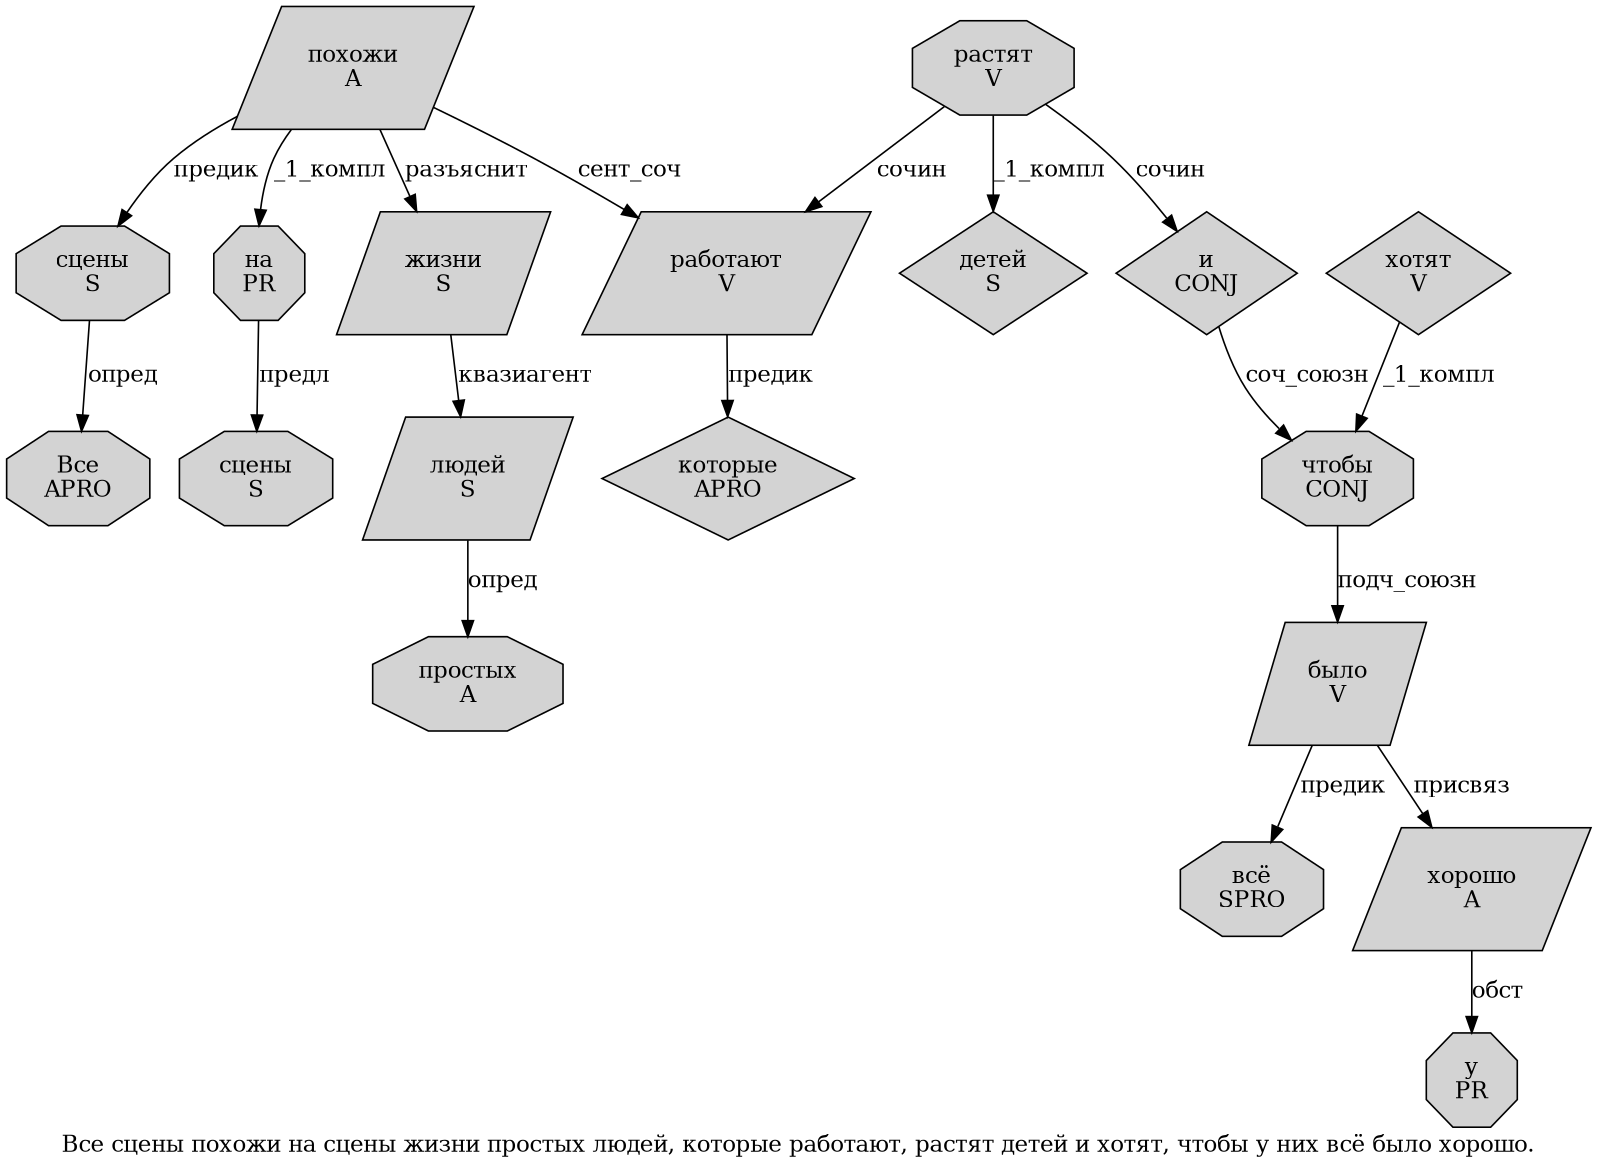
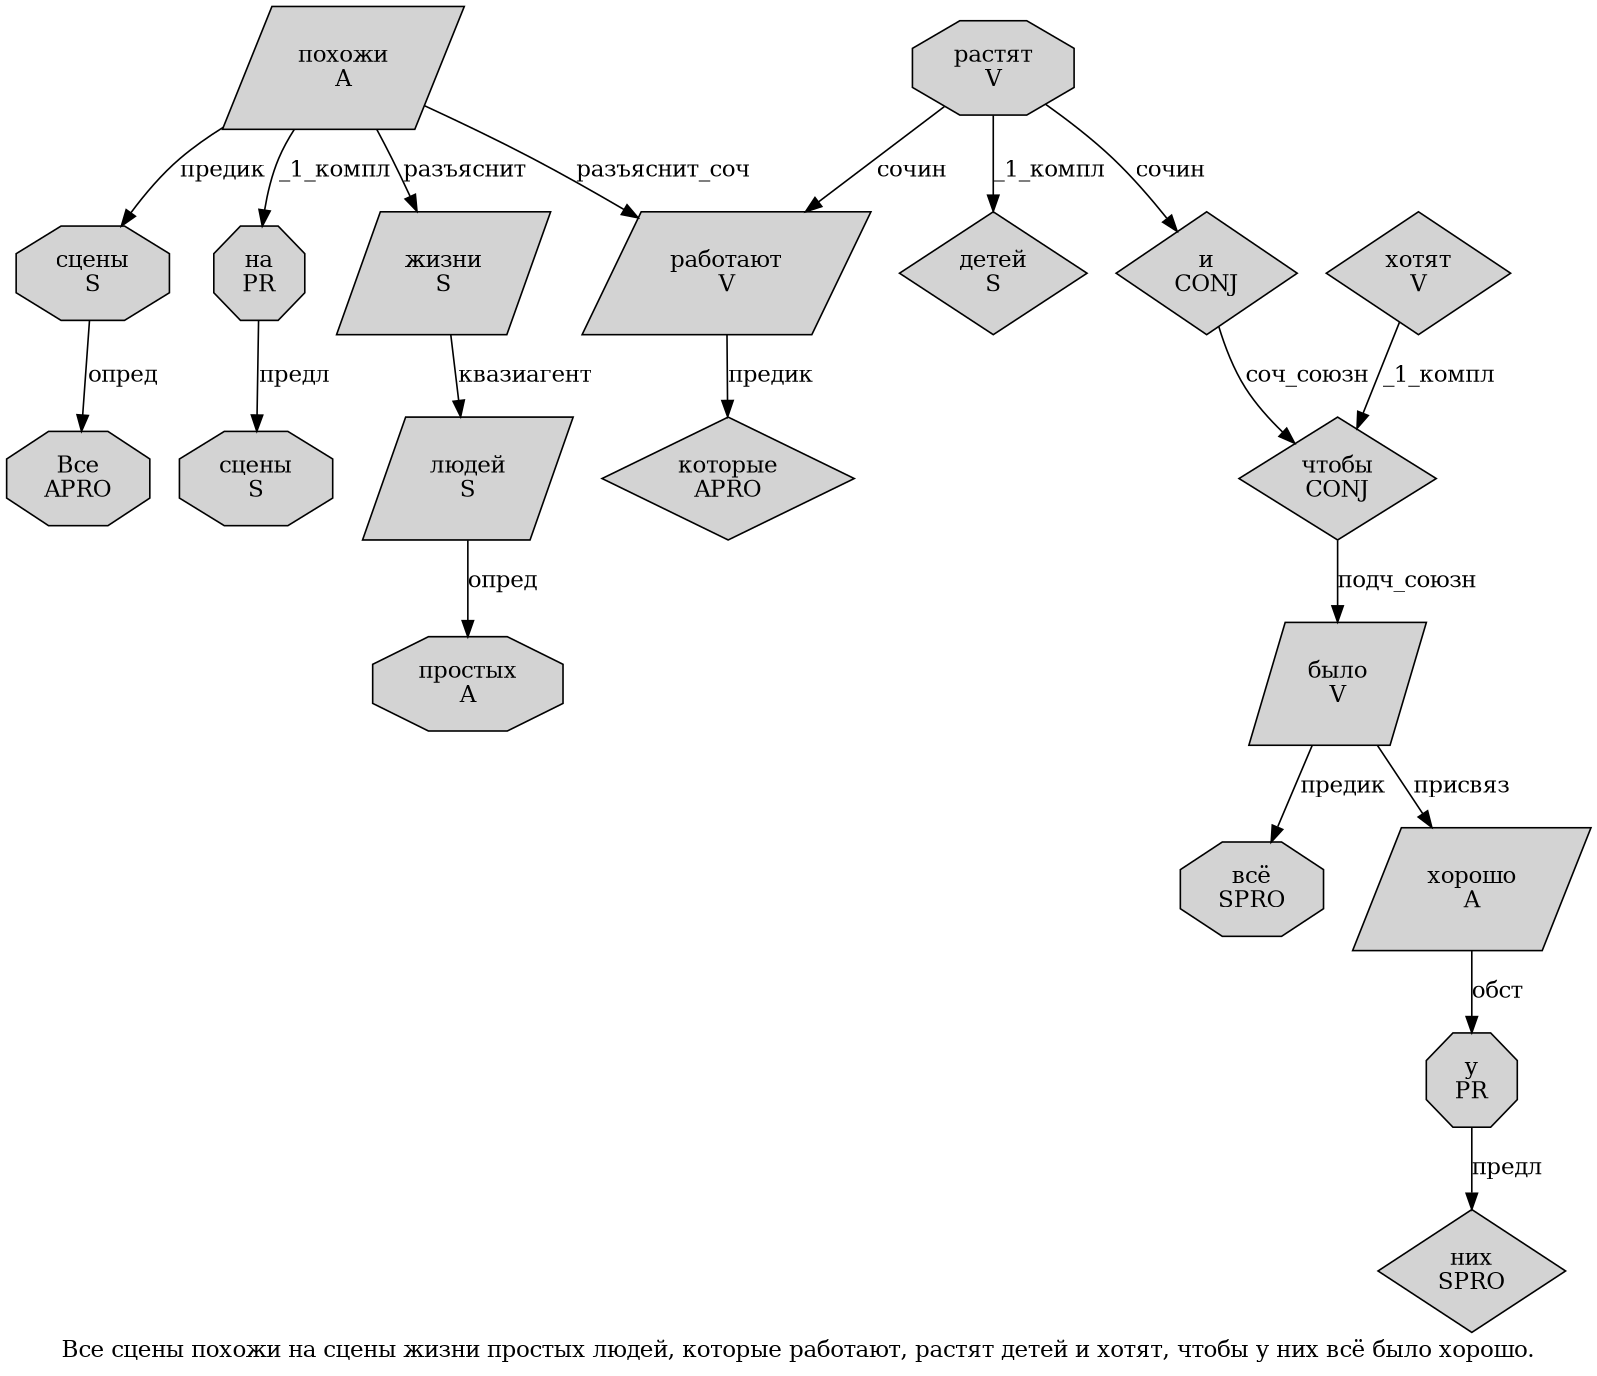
  digraph {
    label="Все сцены похожи на сцены жизни простых людей, которые работают, растят детей и хотят, чтобы у них всё было хорошо."
    node [fillcolor=lightgray penwidth=1 shape=octagon style=filled]
    n1 [label="Все\nAPRO"]
    n2 [label="сцены\nS"]
    n3 [label="похожи\nA" shape=parallelogram]
    n4 [label="на\nPR"]
    n5 [label="жизни\nS" shape=parallelogram]
    n6 [label="работают\nV" shape=parallelogram]
    n7 [label="сцены\nS"]
    n8 [label="людей\nS" shape=parallelogram]
    n9 [label="которые\nAPRO" shape=diamond]
    n10 [label="простых\nA"]
    n11 [label="растят\nV"]
    n12 [label="детей\nS" shape=diamond]
    n13 [label="и\nCONJ" shape=diamond]
-   n14 [label="чтобы\nCONJ"]
+   n14 [label="чтобы\nCONJ" shape=diamond]
    n15 [label="хотят\nV" shape=diamond]
    n16 [label="было\nV" shape=parallelogram]
    n17 [label="всё\nSPRO"]
    n18 [label="хорошо\nA" shape=parallelogram]
    n19 [label="у\nPR"]
+   n20 [label="них\nSPRO" shape=diamond]
    n2 -> n1 [label="опред"]
    n3 -> n2 [label="предик"]
    n3 -> n4 [label="_1_компл"]
    n3 -> n5 [label="разъяснит"]
-   n3 -> n6 [label="сент_соч"]
+   n3 -> n6 [label="разъяснит_соч"]
    n4 -> n7 [label="предл"]
    n5 -> n8 [label="квазиагент"]
    n6 -> n9 [label="предик"]
    n8 -> n10 [label="опред"]
    n11 -> n6 [label="сочин"]
    n11 -> n12 [label="_1_компл"]
    n11 -> n13 [label="сочин"]
    n13 -> n14 [label="соч_союзн"]
    n14 -> n16 [label="подч_союзн"]
    n15 -> n14 [label="_1_компл"]
    n16 -> n17 [label="предик"]
    n16 -> n18 [label="присвяз"]
    n18 -> n19 [label="обст"]
+   n19 -> n20 [label="предл"]
  }
